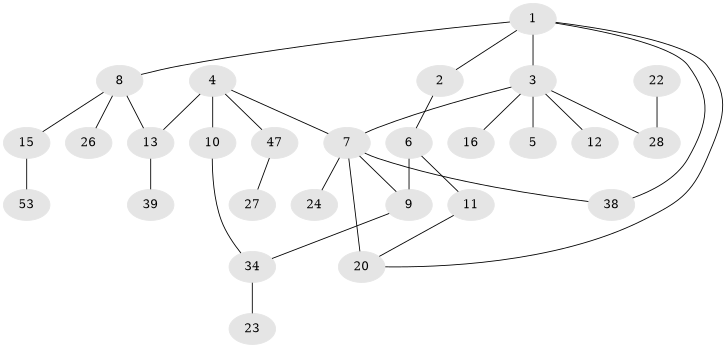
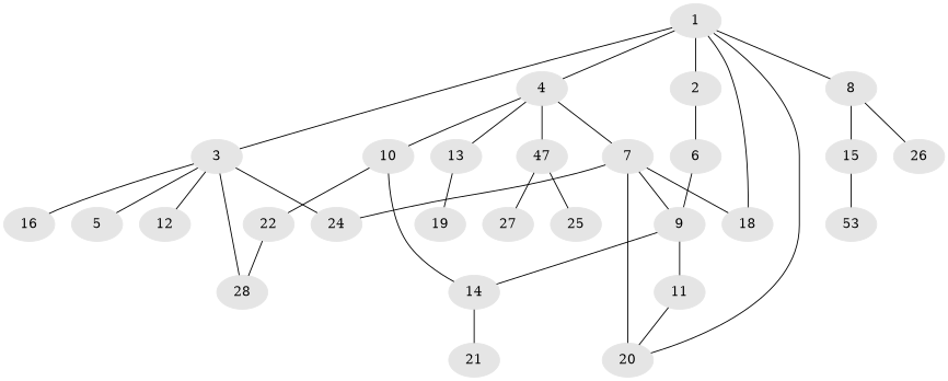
  graph {
    node [color=gray90 style=filled]
    edge [weight=1.0]
    1
    2
    3
    4
    8
-   18 [label=38]
+   18
    20
    6
    5
    7
    12
    16
    28
    10
    13
    n16 [label=47]
    15
    26
    9
    24
-   14 [label=34]
+   14
    22
-   19 [label=39]
+   19
+   25
    27
    11
    n27 [label=53]
-   21 [label=23]
+   21
    1 -- 2
    1 -- 3
+   1 -- 4 [weight=2.0]
    1 -- 8
    1 -- 18
    1 -- 20
    2 -- 6
    3 -- 5
-   3 -- 7 [weight=2.0]
+   3 -- 24 [weight=2.0]
    3 -- 12
    3 -- 16
    3 -- 28 [weight=2.0]
    4 -- 7
    4 -- 10 [weight=2.0]
    4 -- 13
    4 -- n16
-   8 -- 13
    8 -- 15
    8 -- 26
    6 -- 9 [weight=2.0]
    7 -- 18
    7 -- 20 [weight=3.0]
    7 -- 9
    7 -- 24
    10 -- 14
+   10 -- 22
    13 -- 19 [weight=2.0]
+   n16 -- 25
    n16 -- 27
    15 -- n27
    9 -- 14
-   6 -- 11
+   9 -- 11
    14 -- 21
    22 -- 28 [weight=2.0]
    11 -- 20
  }
